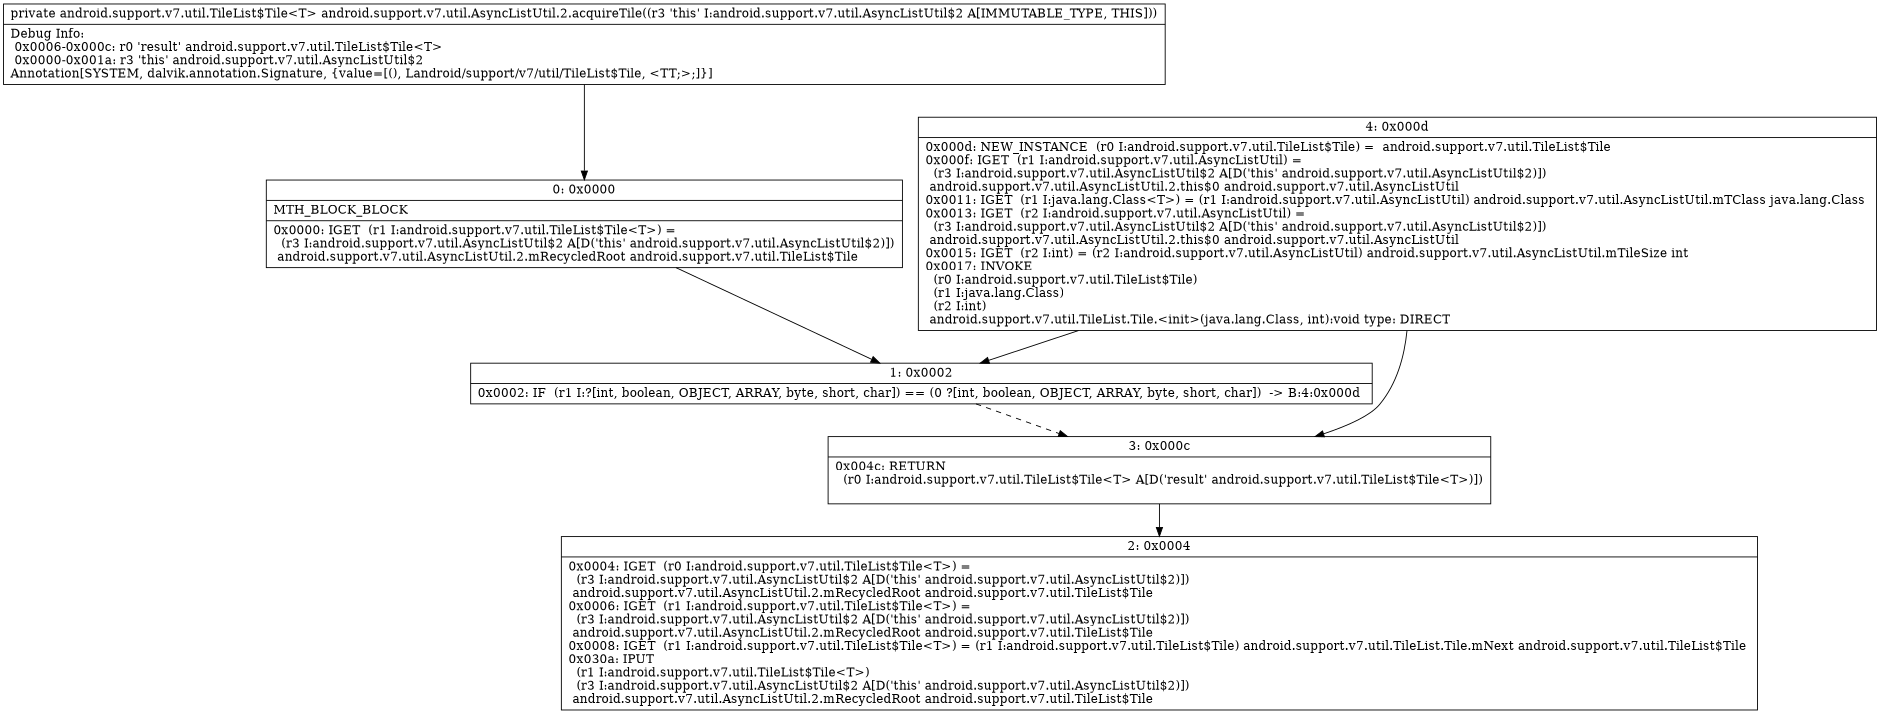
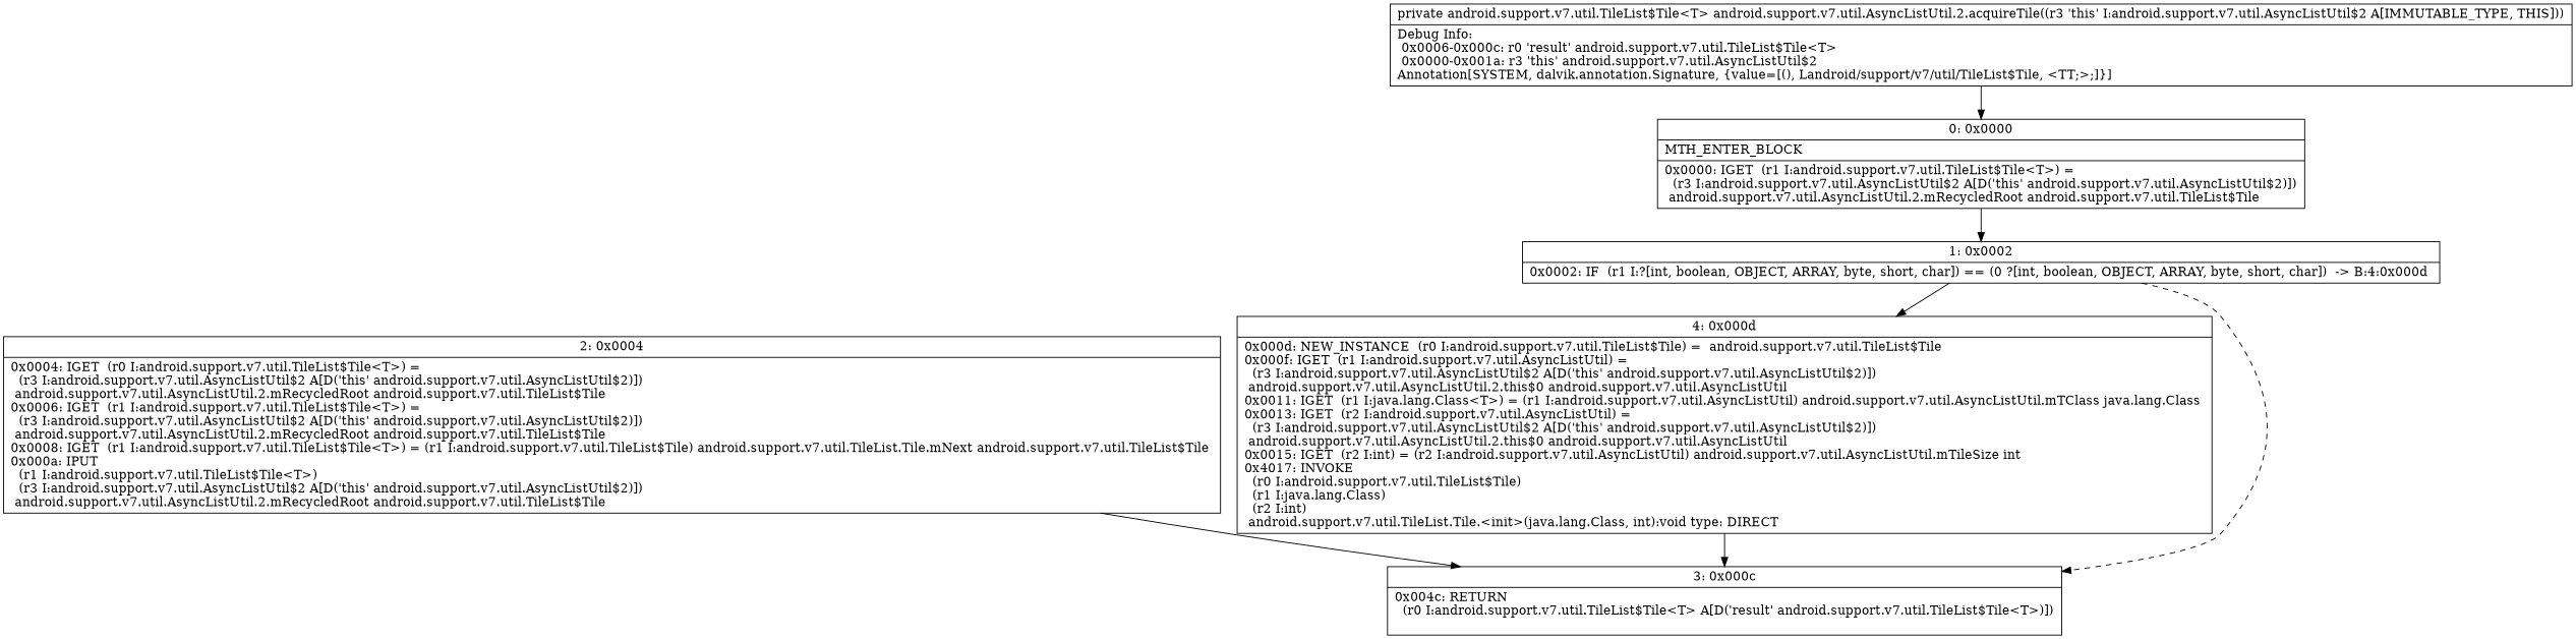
  digraph {
    node [shape=record]
-   n1 [label="{0\:\ 0x0000|MTH_BLOCK_BLOCK\l|0x0000: IGET  (r1 I:android.support.v7.util.TileList$Tile\<T\>) = \l  (r3 I:android.support.v7.util.AsyncListUtil$2 A[D('this' android.support.v7.util.AsyncListUtil$2)])\l android.support.v7.util.AsyncListUtil.2.mRecycledRoot android.support.v7.util.TileList$Tile \l}"]
+   n1 [label="{0\:\ 0x0000|MTH_ENTER_BLOCK\l|0x0000: IGET  (r1 I:android.support.v7.util.TileList$Tile\<T\>) = \l  (r3 I:android.support.v7.util.AsyncListUtil$2 A[D('this' android.support.v7.util.AsyncListUtil$2)])\l android.support.v7.util.AsyncListUtil.2.mRecycledRoot android.support.v7.util.TileList$Tile \l}"]
    n2 [label="{1\:\ 0x0002|0x0002: IF  (r1 I:?[int, boolean, OBJECT, ARRAY, byte, short, char]) == (0 ?[int, boolean, OBJECT, ARRAY, byte, short, char])  \-\> B:4:0x000d \l}"]
-   n3 [label="{4\:\ 0x000d|0x000d: NEW_INSTANCE  (r0 I:android.support.v7.util.TileList$Tile) =  android.support.v7.util.TileList$Tile \l0x000f: IGET  (r1 I:android.support.v7.util.AsyncListUtil) = \l  (r3 I:android.support.v7.util.AsyncListUtil$2 A[D('this' android.support.v7.util.AsyncListUtil$2)])\l android.support.v7.util.AsyncListUtil.2.this$0 android.support.v7.util.AsyncListUtil \l0x0011: IGET  (r1 I:java.lang.Class\<T\>) = (r1 I:android.support.v7.util.AsyncListUtil) android.support.v7.util.AsyncListUtil.mTClass java.lang.Class \l0x0013: IGET  (r2 I:android.support.v7.util.AsyncListUtil) = \l  (r3 I:android.support.v7.util.AsyncListUtil$2 A[D('this' android.support.v7.util.AsyncListUtil$2)])\l android.support.v7.util.AsyncListUtil.2.this$0 android.support.v7.util.AsyncListUtil \l0x0015: IGET  (r2 I:int) = (r2 I:android.support.v7.util.AsyncListUtil) android.support.v7.util.AsyncListUtil.mTileSize int \l0x0017: INVOKE  \l  (r0 I:android.support.v7.util.TileList$Tile)\l  (r1 I:java.lang.Class)\l  (r2 I:int)\l android.support.v7.util.TileList.Tile.\<init\>(java.lang.Class, int):void type: DIRECT \l}"]
+   n3 [label="{4\:\ 0x000d|0x000d: NEW_INSTANCE  (r0 I:android.support.v7.util.TileList$Tile) =  android.support.v7.util.TileList$Tile \l0x000f: IGET  (r1 I:android.support.v7.util.AsyncListUtil) = \l  (r3 I:android.support.v7.util.AsyncListUtil$2 A[D('this' android.support.v7.util.AsyncListUtil$2)])\l android.support.v7.util.AsyncListUtil.2.this$0 android.support.v7.util.AsyncListUtil \l0x0011: IGET  (r1 I:java.lang.Class\<T\>) = (r1 I:android.support.v7.util.AsyncListUtil) android.support.v7.util.AsyncListUtil.mTClass java.lang.Class \l0x0013: IGET  (r2 I:android.support.v7.util.AsyncListUtil) = \l  (r3 I:android.support.v7.util.AsyncListUtil$2 A[D('this' android.support.v7.util.AsyncListUtil$2)])\l android.support.v7.util.AsyncListUtil.2.this$0 android.support.v7.util.AsyncListUtil \l0x0015: IGET  (r2 I:int) = (r2 I:android.support.v7.util.AsyncListUtil) android.support.v7.util.AsyncListUtil.mTileSize int \l0x4017: INVOKE  \l  (r0 I:android.support.v7.util.TileList$Tile)\l  (r1 I:java.lang.Class)\l  (r2 I:int)\l android.support.v7.util.TileList.Tile.\<init\>(java.lang.Class, int):void type: DIRECT \l}"]
    n4 [label="{3\:\ 0x000c|0x004c: RETURN  \l  (r0 I:android.support.v7.util.TileList$Tile\<T\> A[D('result' android.support.v7.util.TileList$Tile\<T\>)])\l \l}"]
-   n5 [label="{2\:\ 0x0004|0x0004: IGET  (r0 I:android.support.v7.util.TileList$Tile\<T\>) = \l  (r3 I:android.support.v7.util.AsyncListUtil$2 A[D('this' android.support.v7.util.AsyncListUtil$2)])\l android.support.v7.util.AsyncListUtil.2.mRecycledRoot android.support.v7.util.TileList$Tile \l0x0006: IGET  (r1 I:android.support.v7.util.TileList$Tile\<T\>) = \l  (r3 I:android.support.v7.util.AsyncListUtil$2 A[D('this' android.support.v7.util.AsyncListUtil$2)])\l android.support.v7.util.AsyncListUtil.2.mRecycledRoot android.support.v7.util.TileList$Tile \l0x0008: IGET  (r1 I:android.support.v7.util.TileList$Tile\<T\>) = (r1 I:android.support.v7.util.TileList$Tile) android.support.v7.util.TileList.Tile.mNext android.support.v7.util.TileList$Tile \l0x030a: IPUT  \l  (r1 I:android.support.v7.util.TileList$Tile\<T\>)\l  (r3 I:android.support.v7.util.AsyncListUtil$2 A[D('this' android.support.v7.util.AsyncListUtil$2)])\l android.support.v7.util.AsyncListUtil.2.mRecycledRoot android.support.v7.util.TileList$Tile \l}"]
+   n5 [label="{2\:\ 0x0004|0x0004: IGET  (r0 I:android.support.v7.util.TileList$Tile\<T\>) = \l  (r3 I:android.support.v7.util.AsyncListUtil$2 A[D('this' android.support.v7.util.AsyncListUtil$2)])\l android.support.v7.util.AsyncListUtil.2.mRecycledRoot android.support.v7.util.TileList$Tile \l0x0006: IGET  (r1 I:android.support.v7.util.TileList$Tile\<T\>) = \l  (r3 I:android.support.v7.util.AsyncListUtil$2 A[D('this' android.support.v7.util.AsyncListUtil$2)])\l android.support.v7.util.AsyncListUtil.2.mRecycledRoot android.support.v7.util.TileList$Tile \l0x0008: IGET  (r1 I:android.support.v7.util.TileList$Tile\<T\>) = (r1 I:android.support.v7.util.TileList$Tile) android.support.v7.util.TileList.Tile.mNext android.support.v7.util.TileList$Tile \l0x000a: IPUT  \l  (r1 I:android.support.v7.util.TileList$Tile\<T\>)\l  (r3 I:android.support.v7.util.AsyncListUtil$2 A[D('this' android.support.v7.util.AsyncListUtil$2)])\l android.support.v7.util.AsyncListUtil.2.mRecycledRoot android.support.v7.util.TileList$Tile \l}"]
    n6 [label="{private android.support.v7.util.TileList$Tile\<T\> android.support.v7.util.AsyncListUtil.2.acquireTile((r3 'this' I:android.support.v7.util.AsyncListUtil$2 A[IMMUTABLE_TYPE, THIS]))  | Debug Info:\l  0x0006\-0x000c: r0 'result' android.support.v7.util.TileList$Tile\<T\>\l  0x0000\-0x001a: r3 'this' android.support.v7.util.AsyncListUtil$2\lAnnotation[SYSTEM, dalvik.annotation.Signature, \{value=[(), Landroid\/support\/v7\/util\/TileList$Tile, \<TT;\>;]\}]\l}"]
    n1 -> n2
-   n3 -> n2
+   n2 -> n3
    n2 -> n4 [style=dashed]
    n3 -> n4
-   n4 -> n5
+   n5 -> n4
    n6 -> n1
  }
